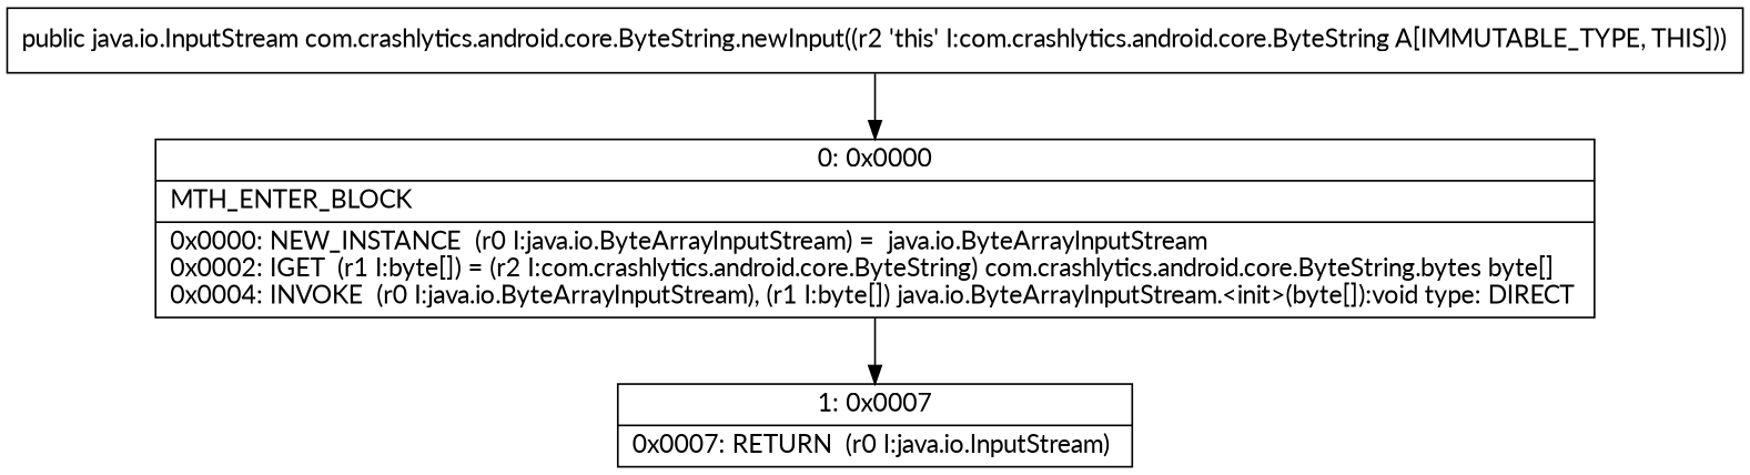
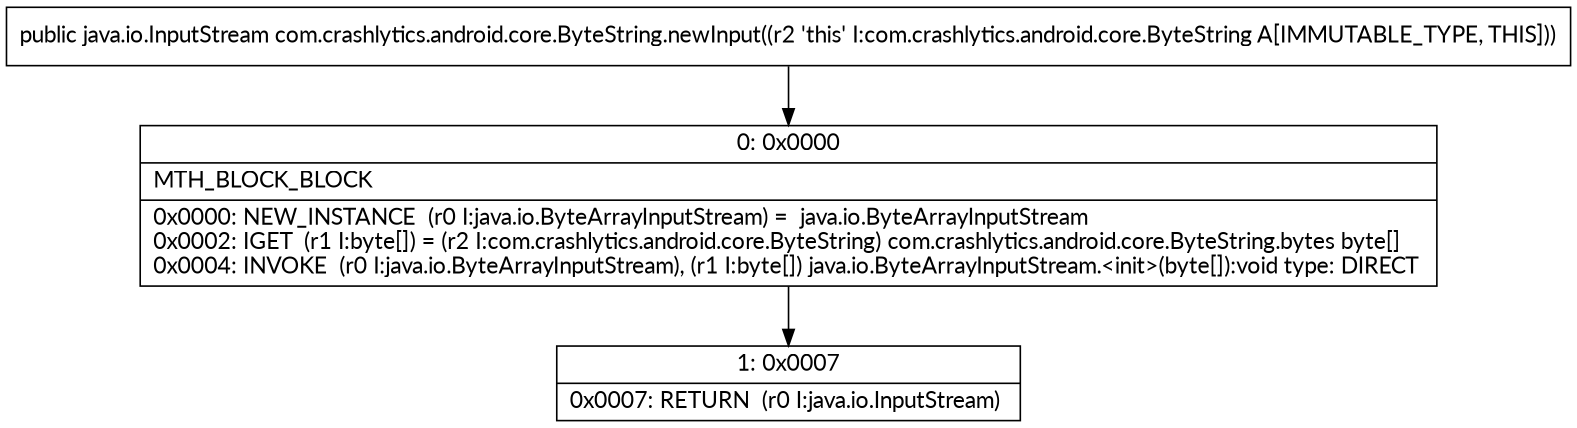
  digraph {
    fontname=Lato
    node [shape=record fontname=Lato]
    edge [fontname=Lato]
-   n1 [label="{0\:\ 0x0000|MTH_ENTER_BLOCK\l|0x0000: NEW_INSTANCE  (r0 I:java.io.ByteArrayInputStream) =  java.io.ByteArrayInputStream \l0x0002: IGET  (r1 I:byte[]) = (r2 I:com.crashlytics.android.core.ByteString) com.crashlytics.android.core.ByteString.bytes byte[] \l0x0004: INVOKE  (r0 I:java.io.ByteArrayInputStream), (r1 I:byte[]) java.io.ByteArrayInputStream.\<init\>(byte[]):void type: DIRECT \l}"]
+   n1 [label="{0\:\ 0x0000|MTH_BLOCK_BLOCK\l|0x0000: NEW_INSTANCE  (r0 I:java.io.ByteArrayInputStream) =  java.io.ByteArrayInputStream \l0x0002: IGET  (r1 I:byte[]) = (r2 I:com.crashlytics.android.core.ByteString) com.crashlytics.android.core.ByteString.bytes byte[] \l0x0004: INVOKE  (r0 I:java.io.ByteArrayInputStream), (r1 I:byte[]) java.io.ByteArrayInputStream.\<init\>(byte[]):void type: DIRECT \l}"]
    n2 [label="{1\:\ 0x0007|0x0007: RETURN  (r0 I:java.io.InputStream) \l}"]
    n3 [label="{public java.io.InputStream com.crashlytics.android.core.ByteString.newInput((r2 'this' I:com.crashlytics.android.core.ByteString A[IMMUTABLE_TYPE, THIS])) }"]
    n1 -> n2
    n3 -> n1
  }
